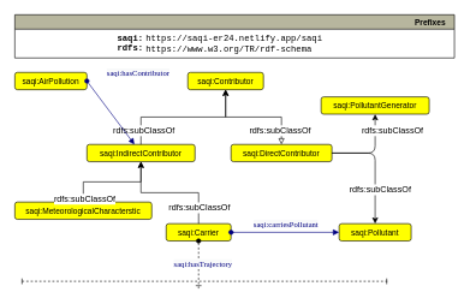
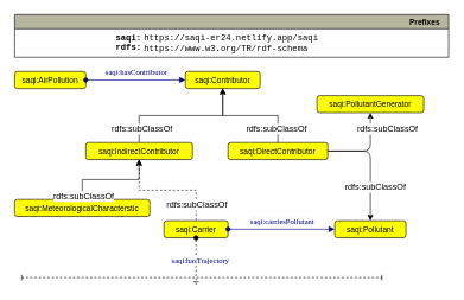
  <mxCell id="0" />
  <mxCell id="1" parent="0" />
  <mxCell id="2" value="saqi:Contributor" style="graphMlID=n4;shape=rect;rounded=1;arcsize=30;fillColor=#ffff00;strokeColor=#000000;strokeWidth=1.0;fontSize=11;" parent="1" vertex="1"><mxGeometry x="260" y="100" width="105" height="24" as="geometry" /></mxCell>
  <mxCell id="3" value="Prefixes" style="graphMlID=n0;shape=swimlane;startSize=20;fillColor=#b7b69e;strokeColor=#000000;strokeWidth=1.0;align=right;spacingRight=10;fontStyle=1;fontSize=11;" parent="1" vertex="1"><mxGeometry x="20" width="610" height="60" as="geometry" y="20" /></mxCell>
  <mxCell id="4" value="&lt;b&gt;saqi&lt;/b&gt;&lt;b&gt;:&lt;/b&gt;&lt;b&gt;&lt;br&gt;&lt;/b&gt;&lt;b&gt;rdfs:&lt;br&gt;&lt;/b&gt;&lt;b&gt;&lt;br&gt;&lt;br&gt;&lt;/b&gt;" style="text;html=1;align=center;verticalAlign=middle;resizable=0;points=[];autosize=1;fontFamily=Courier New;" parent="3" vertex="1"><mxGeometry x="129.996" y="19" width="60" height="70" as="geometry" /></mxCell>
  <mxCell id="5" value="https://saqi-er24.netlify.app/saqi&lt;br&gt;https://www.w3.org/TR/rdf-schema" style="text;html=1;align=left;verticalAlign=middle;resizable=0;points=[];autosize=1;fontFamily=Courier New;rounded=1;glass=0;" parent="3" vertex="1"><mxGeometry x="180" y="20" width="270" height="40" as="geometry" /></mxCell>
  <mxCell id="6" value="saqi:IndirectContributor" style="graphMlID=n4;shape=rect;rounded=1;arcsize=30;fillColor=#ffff00;strokeColor=#000000;strokeWidth=1.0;fontSize=11;" parent="1" vertex="1"><mxGeometry x="120" y="200" width="150" height="24" as="geometry" /></mxCell>
  <mxCell id="7" value="saqi:DirectContributor" style="graphMlID=n4;shape=rect;rounded=1;arcsize=30;fillColor=#ffff00;strokeColor=#000000;strokeWidth=1.0;fontSize=11;" parent="1" vertex="1"><mxGeometry x="320" y="200" width="140" height="24" as="geometry" /></mxCell>
  <mxCell id="8" value="" style="endArrow=none;html=1;textDirection=ltr;fontSize=11;strokeWidth=1;exitX=0.5;exitY=1;exitDx=0;exitDy=0;entryX=0.5;entryY=0;entryDx=0;entryDy=0;startArrow=classic;startFill=1;endFill=0;rounded=0;edgeStyle=orthogonalEdgeStyle;" parent="1" source="2" target="6" edge="1"><mxGeometry width="50" height="50" relative="1" as="geometry"><mxPoint x="405" y="338" as="sourcePoint" /><mxPoint x="552.95" y="338" as="targetPoint" /></mxGeometry></mxCell>
  <mxCell id="9" value="rdfs:subClassOf" style="text;html=1;align=center;verticalAlign=middle;resizable=0;points=[];labelBackgroundColor=#ffffff;rotation=0;" parent="8" vertex="1" connectable="0"><mxGeometry x="-0.221" relative="1" as="geometry"><mxPoint x="-77" y="18" as="offset" /></mxGeometry></mxCell>
- <mxCell id="10" value="" style="endArrow=block;html=1;textDirection=ltr;fontSize=11;strokeWidth=1;exitX=0.5;exitY=1;exitDx=0;exitDy=0;startArrow=classic;startFill=1;endFill=0;entryX=0.5;entryY=0;entryDx=0;entryDy=0;rounded=0;edgeStyle=orthogonalEdgeStyle;" parent="1" source="2" target="7" edge="1"><mxGeometry width="50" height="50" relative="1" as="geometry"><mxPoint x="330" y="134" as="sourcePoint" /><mxPoint x="395" y="148" as="targetPoint" /></mxGeometry></mxCell>
+ <mxCell id="10" value="" style="endArrow=none;html=1;textDirection=ltr;fontSize=11;strokeWidth=1;exitX=0.5;exitY=1;exitDx=0;exitDy=0;startArrow=classic;startFill=1;endFill=0;entryX=0.5;entryY=0;entryDx=0;entryDy=0;rounded=0;edgeStyle=orthogonalEdgeStyle;" parent="1" source="2" target="7" edge="1"><mxGeometry width="50" height="50" relative="1" as="geometry"><mxPoint x="330" y="134" as="sourcePoint" /><mxPoint x="395" y="148" as="targetPoint" /></mxGeometry></mxCell>
  <mxCell id="11" value="rdfs:subClassOf" style="text;html=1;align=center;verticalAlign=middle;resizable=0;points=[];labelBackgroundColor=#ffffff;rotation=0;" parent="10" vertex="1" connectable="0"><mxGeometry x="-0.221" relative="1" as="geometry"><mxPoint x="53" y="18" as="offset" /></mxGeometry></mxCell>
  <mxCell id="12" value="saqi:Carrier" style="graphMlID=n4;shape=rect;rounded=1;arcsize=30;fillColor=#ffff00;strokeColor=#000000;strokeWidth=1.0;fontSize=11;" parent="1" vertex="1"><mxGeometry x="230" y="310" width="90" height="24" as="geometry" /></mxCell>
- <mxCell id="13" value="" style="endArrow=none;html=1;textDirection=ltr;fontSize=11;strokeWidth=1;exitX=0.5;exitY=1;exitDx=0;exitDy=0;entryX=0.5;entryY=0;entryDx=0;entryDy=0;startArrow=classic;startFill=1;endFill=0;rounded=0;edgeStyle=orthogonalEdgeStyle;" parent="1" source="6" target="12" edge="1"><mxGeometry width="50" height="50" relative="1" as="geometry"><mxPoint x="230" y="316" as="sourcePoint" /><mxPoint x="345" y="364" as="targetPoint" /></mxGeometry></mxCell>
+ <mxCell id="13" value="" style="endArrow=none;html=1;textDirection=ltr;fontSize=11;strokeWidth=1;exitX=0.5;exitY=1;exitDx=0;exitDy=0;entryX=0.5;entryY=0;entryDx=0;entryDy=0;startArrow=classic;startFill=1;endFill=0;rounded=0;edgeStyle=orthogonalEdgeStyle;dashed=1;" parent="1" source="6" target="12" edge="1"><mxGeometry width="50" height="50" relative="1" as="geometry"><mxPoint x="230" y="316" as="sourcePoint" /><mxPoint x="345" y="364" as="targetPoint" /></mxGeometry></mxCell>
  <mxCell id="14" value="rdfs:subClassOf" style="text;html=1;align=center;verticalAlign=middle;resizable=0;points=[];labelBackgroundColor=#ffffff;rotation=0;" parent="13" vertex="1" connectable="0"><mxGeometry x="-0.221" relative="1" as="geometry"><mxPoint x="58" y="20" as="offset" /></mxGeometry></mxCell>
  <mxCell id="15" value="saqi:Pollutant" style="graphMlID=n4;shape=rect;rounded=1;arcsize=30;fillColor=#ffff00;strokeColor=#000000;strokeWidth=1.0;fontSize=11;" parent="1" vertex="1"><mxGeometry x="470" y="310" width="100" height="24" as="geometry" /></mxCell>
  <mxCell id="16" value="" style="endArrow=classic;html=1;textDirection=ltr;fontSize=11;strokeWidth=1;exitX=1;exitY=0.5;exitDx=0;exitDy=0;entryX=0.5;entryY=0;entryDx=0;entryDy=0;edgeStyle=orthogonalEdgeStyle;rounded=1;" parent="1" source="7" target="15" edge="1"><mxGeometry width="50" height="50" relative="1" as="geometry"><mxPoint x="555" y="164" as="sourcePoint" /><mxPoint x="670" y="260" as="targetPoint" /></mxGeometry></mxCell>
  <mxCell id="17" value="rdfs:subClassOf" style="text;html=1;align=center;verticalAlign=middle;resizable=0;points=[];labelBackgroundColor=#ffffff;rotation=0;" parent="16" vertex="1" connectable="0"><mxGeometry x="-0.221" relative="1" as="geometry"><mxPoint x="6" y="48" as="offset" /></mxGeometry></mxCell>
  <mxCell id="18" value="saqi:MeteorologicalCharacterstic" style="graphMlID=n4;shape=rect;rounded=1;arcsize=30;fillColor=#ffff00;strokeColor=#000000;strokeWidth=1.0;fontSize=11;" parent="1" vertex="1"><mxGeometry x="20" y="280" width="190" height="24" as="geometry" /></mxCell>
  <mxCell id="19" value="" style="endArrow=none;html=1;textDirection=ltr;fontSize=11;strokeWidth=1;entryX=0.5;entryY=0;entryDx=0;entryDy=0;exitX=0.5;exitY=1;exitDx=0;exitDy=0;startArrow=classic;startFill=1;endFill=0;rounded=0;edgeStyle=orthogonalEdgeStyle;" parent="1" source="6" target="18" edge="1"><mxGeometry width="50" height="50" relative="1" as="geometry"><mxPoint x="215" y="268" as="sourcePoint" /><mxPoint x="105" y="374" as="targetPoint" /></mxGeometry></mxCell>
  <mxCell id="20" value="rdfs:subClassOf" style="text;html=1;align=center;verticalAlign=middle;resizable=0;points=[];labelBackgroundColor=#ffffff;rotation=0;" parent="19" vertex="1" connectable="0"><mxGeometry x="-0.221" relative="1" as="geometry"><mxPoint x="-54" y="23" as="offset" /></mxGeometry></mxCell>
  <mxCell id="21" value="" style="graphMlID=e0;rounded=0;endArrow=block;strokeColor=#000080;strokeWidth=1.0;startArrow=oval;startFill=1;endFill=1;fontSize=11;fontColor=#000080;entryX=0;entryY=0.5;entryDx=0;entryDy=0;exitX=1;exitY=0.5;exitDx=0;exitDy=0;" parent="1" source="12" target="15" edge="1"><mxGeometry relative="1" as="geometry"><mxPoint x="305" y="292" as="sourcePoint" /><mxPoint x="405" y="292" as="targetPoint" /></mxGeometry></mxCell>
  <mxCell id="22" value="&lt;span style=&quot;color: rgb(0 , 0 , 128) ; font-family: &amp;quot;dialog&amp;quot; ; font-size: 11px ; background-color: rgb(248 , 249 , 250)&quot;&gt;saqi:carriesPollutant&lt;/span&gt;" style="text;html=1;align=center;verticalAlign=middle;resizable=0;points=[];labelBackgroundColor=#ffffff;fontSize=11;" parent="21" vertex="1" connectable="0"><mxGeometry x="-0.017" y="2" relative="1" as="geometry"><mxPoint x="1" y="-10" as="offset" /></mxGeometry></mxCell>
  <mxCell id="23" value="saqi:AirPollution" style="graphMlID=n4;shape=rect;rounded=1;arcsize=30;fillColor=#ffff00;strokeColor=#000000;strokeWidth=1.0;fontSize=11;" parent="1" vertex="1"><mxGeometry x="20" y="100" width="100" height="24" as="geometry" /></mxCell>
- <mxCell id="24" value="" style="graphMlID=e0;rounded=0;endArrow=block;strokeColor=#000080;strokeWidth=1.0;startArrow=oval;startFill=1;endFill=1;fontSize=11;fontColor=#000080;exitX=1;exitY=0.5;exitDx=0;exitDy=0;" parent="1" source="23" target="6" edge="1"><mxGeometry relative="1" as="geometry"><mxPoint x="140" y="130" as="sourcePoint" /><mxPoint x="255" y="130" as="targetPoint" /></mxGeometry></mxCell>
+ <mxCell id="24" value="" style="graphMlID=e0;rounded=0;endArrow=block;strokeColor=#000080;strokeWidth=1.0;startArrow=oval;startFill=1;endFill=1;fontSize=11;fontColor=#000080;entryX=0;entryY=0.5;entryDx=0;entryDy=0;exitX=1;exitY=0.5;exitDx=0;exitDy=0;" parent="1" source="23" target="2" edge="1"><mxGeometry relative="1" as="geometry"><mxPoint x="140" y="130" as="sourcePoint" /><mxPoint x="255" y="130" as="targetPoint" /></mxGeometry></mxCell>
  <mxCell id="25" value="saqi:PollutantGenerator" style="graphMlID=n4;shape=rect;rounded=1;arcsize=30;fillColor=#ffff00;strokeColor=#000000;strokeWidth=1.0;fontSize=11;" parent="1" vertex="1"><mxGeometry x="445" y="134" width="150" height="24" as="geometry" /></mxCell>
  <mxCell id="26" value="" style="endArrow=classic;html=1;textDirection=ltr;fontSize=11;strokeWidth=1;exitX=1;exitY=0.5;exitDx=0;exitDy=0;entryX=0.5;entryY=1;entryDx=0;entryDy=0;edgeStyle=orthogonalEdgeStyle;rounded=1;" parent="1" source="7" target="25" edge="1"><mxGeometry width="50" height="50" relative="1" as="geometry"><mxPoint x="560" y="170" as="sourcePoint" /><mxPoint x="665" y="268" as="targetPoint" /></mxGeometry></mxCell>
  <mxCell id="27" value="rdfs:subClassOf" style="text;html=1;align=center;verticalAlign=middle;resizable=0;points=[];labelBackgroundColor=#ffffff;rotation=0;" parent="26" vertex="1" connectable="0"><mxGeometry x="-0.221" relative="1" as="geometry"><mxPoint x="39" y="-32" as="offset" /></mxGeometry></mxCell>
  <mxCell id="28" value="" style="graphMlID=e0;rounded=0;endArrow=ERone;strokeColor=default;strokeWidth=1.0;startArrow=oval;startFill=1;endFill=0;fontSize=11;fontColor=#000080;exitX=0.5;exitY=1;exitDx=0;exitDy=0;dashed=1;" parent="1" source="12" edge="1"><mxGeometry relative="1" as="geometry"><mxPoint x="400" y="390" as="sourcePoint" /><mxPoint x="275" y="400" as="targetPoint" /></mxGeometry></mxCell>
  <mxCell id="29" value="&lt;span style=&quot;color: rgb(0 , 0 , 128) ; font-family: &amp;quot;dialog&amp;quot; ; font-size: 11px ; background-color: rgb(248 , 249 , 250)&quot;&gt;saqi:hasTrajectory&lt;/span&gt;" style="text;html=1;align=center;verticalAlign=middle;resizable=0;points=[];labelBackgroundColor=#ffffff;fontSize=11;" parent="28" vertex="1" connectable="0"><mxGeometry x="-0.017" y="2" relative="1" as="geometry"><mxPoint x="3" y="-1" as="offset" /></mxGeometry></mxCell>
  <mxCell id="30" value="" style="graphMlID=e0;rounded=0;endArrow=ERone;strokeColor=default;strokeWidth=1.0;startArrow=baseDash;startFill=0;endFill=0;fontSize=11;fontColor=#000080;dashed=1;" parent="1" edge="1"><mxGeometry relative="1" as="geometry"><mxPoint x="30" y="390" as="sourcePoint" /><mxPoint x="540" y="390" as="targetPoint" /></mxGeometry></mxCell>
  <mxCell id="31" value="&lt;span style=&quot;color: rgb(0 , 0 , 128) ; font-family: &amp;quot;dialog&amp;quot; ; font-size: 11px ; background-color: rgb(248 , 249 , 250)&quot;&gt;saqi:hasContributor&lt;/span&gt;" style="text;html=1;align=center;verticalAlign=middle;resizable=0;points=[];labelBackgroundColor=#ffffff;fontSize=11;" parent="1" vertex="1" connectable="0"><mxGeometry x="190" y="100" as="geometry" /></mxCell>
